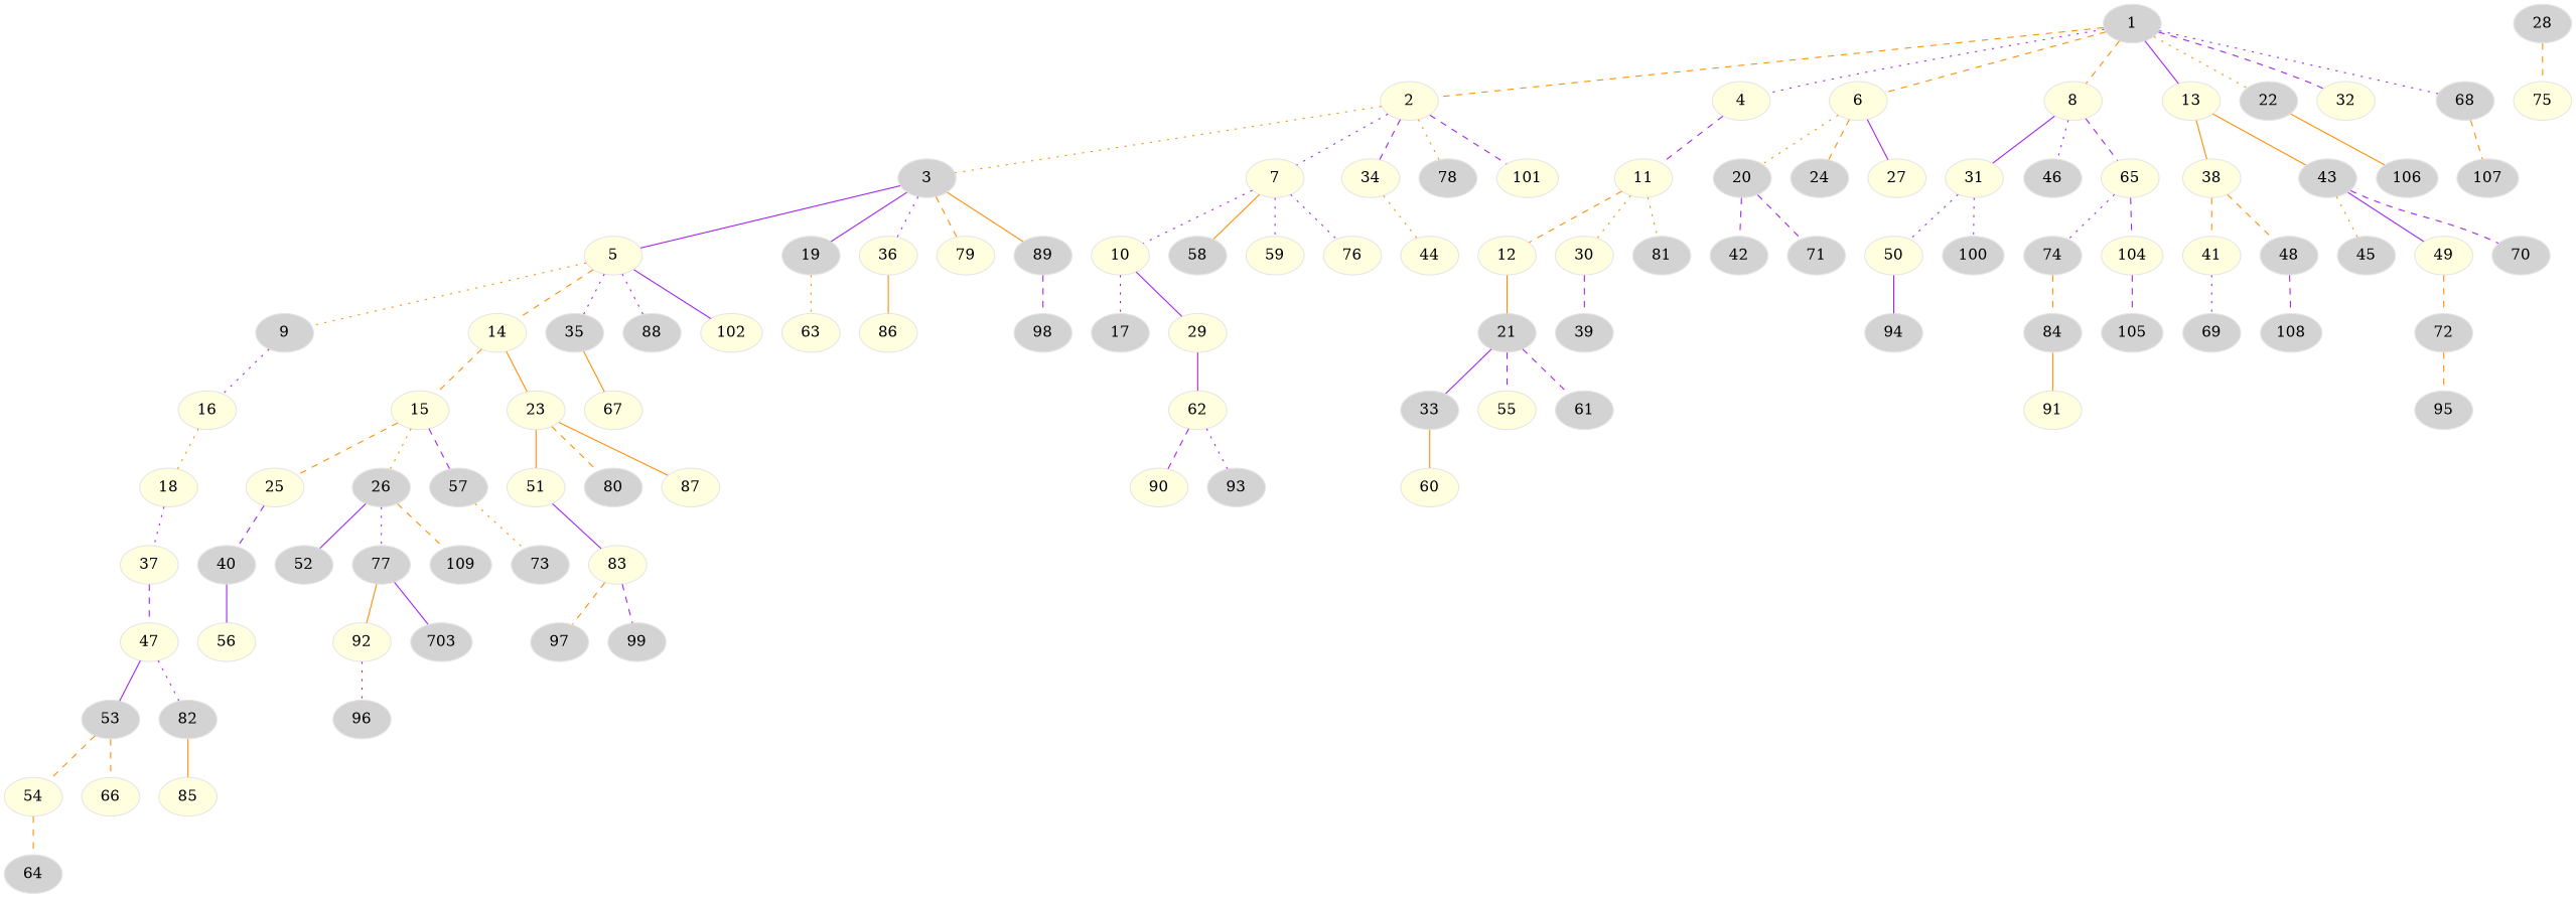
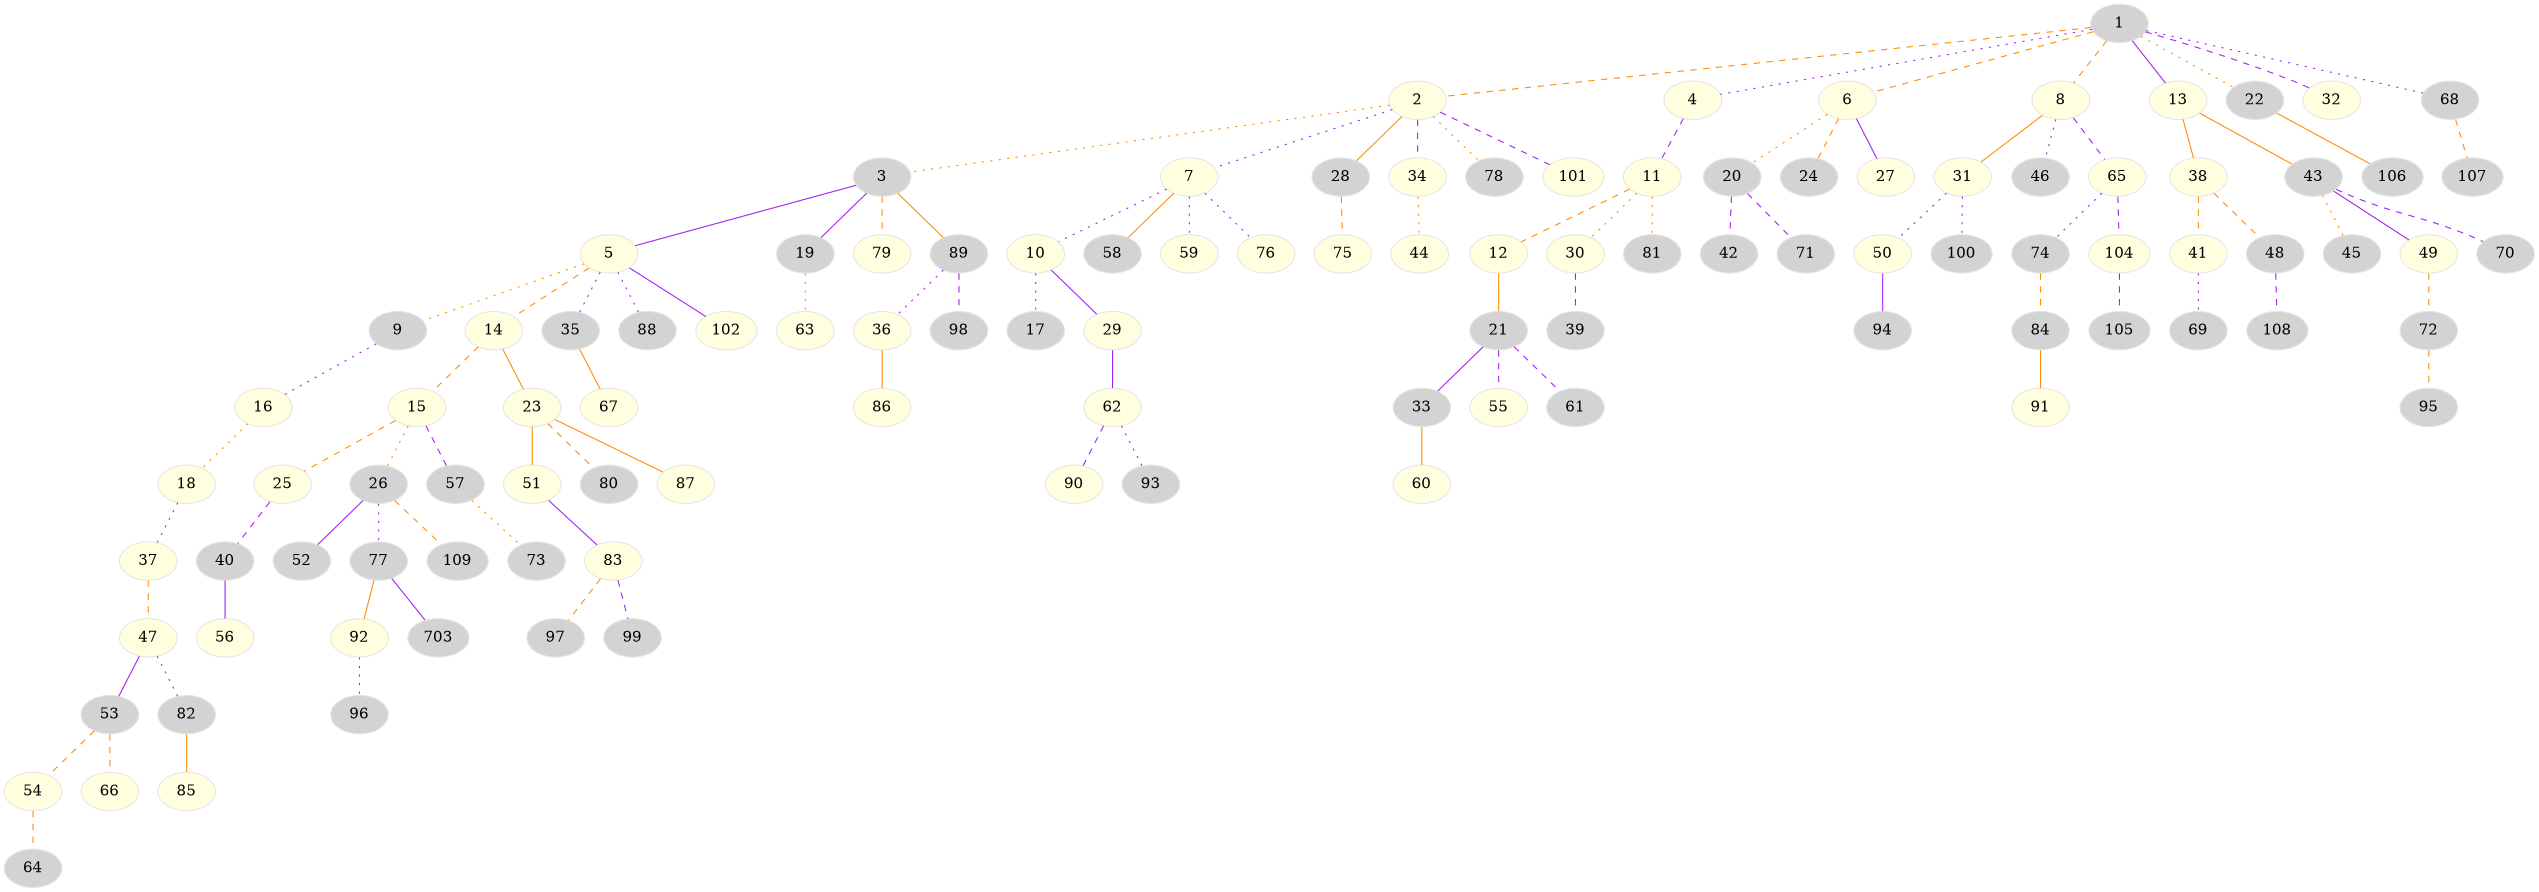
  graph {
    node [color=gray90 fillcolor=lightgrey style=filled]
    edge [color=purple style=dashed]
    2 [fillcolor=lightyellow]
    1
    4 [fillcolor=lightyellow]
    6 [fillcolor=lightyellow]
    8 [fillcolor=lightyellow]
    13 [fillcolor=lightyellow]
    22
    32 [fillcolor=lightyellow]
    68
    3
    7 [fillcolor=lightyellow]
    28
    34 [fillcolor=lightyellow]
    78
    101 [fillcolor=lightyellow]
    11 [fillcolor=lightyellow]
    20
    24
    27 [fillcolor=lightyellow]
    31 [fillcolor=lightyellow]
    46
    65 [fillcolor=lightyellow]
    38 [fillcolor=lightyellow]
    43
    106
    107
    5 [fillcolor=lightyellow]
    19
    36 [fillcolor=lightyellow]
    79 [fillcolor=lightyellow]
    89
    10 [fillcolor=lightyellow]
    58
    59 [fillcolor=lightyellow]
    76 [fillcolor=lightyellow]
    75 [fillcolor=lightyellow]
    44 [fillcolor=lightyellow]
    9
    14 [fillcolor=lightyellow]
    35
    88
    102 [fillcolor=lightyellow]
    63 [fillcolor=lightyellow]
    86 [fillcolor=lightyellow]
    98
    12 [fillcolor=lightyellow]
    30 [fillcolor=lightyellow]
    81
    16 [fillcolor=lightyellow]
    15 [fillcolor=lightyellow]
    23 [fillcolor=lightyellow]
    67 [fillcolor=lightyellow]
    42
    71
    17
    29 [fillcolor=lightyellow]
    50 [fillcolor=lightyellow]
    100
    74
    104 [fillcolor=lightyellow]
    18 [fillcolor=lightyellow]
    62 [fillcolor=lightyellow]
    21
    39
    33
    55 [fillcolor=lightyellow]
    61
    41 [fillcolor=lightyellow]
    48
    45
    49 [fillcolor=lightyellow]
    70
    25 [fillcolor=lightyellow]
    26
    57
    51 [fillcolor=lightyellow]
    80
    87 [fillcolor=lightyellow]
    40
    52
    77
    109
    73
    37 [fillcolor=lightyellow]
    47 [fillcolor=lightyellow]
    60 [fillcolor=lightyellow]
    83 [fillcolor=lightyellow]
    56 [fillcolor=lightyellow]
    92 [fillcolor=lightyellow]
    n90 [label=703]
    90 [fillcolor=lightyellow]
    93
    94
    53
    82
    69
    108
    72
    54 [fillcolor=lightyellow]
    66 [fillcolor=lightyellow]
    85 [fillcolor=lightyellow]
    95
    97
    99
    64
    84
    105
    91 [fillcolor=lightyellow]
    96
    2 -- 3 [color=darkorange style=dotted]
    2 -- 7 [style=dotted]
+   2 -- 28 [color=darkorange style=solid]
    2 -- 34
    2 -- 78 [color=darkorange style=dotted]
    2 -- 101
    1 -- 2 [color=darkorange]
    1 -- 4 [style=dotted]
    1 -- 6 [color=darkorange]
    1 -- 8 [color=darkorange]
    1 -- 13 [style=solid]
    1 -- 22 [color=darkorange style=dotted]
    1 -- 32
    1 -- 68 [style=dotted]
    4 -- 11
    6 -- 20 [color=darkorange style=dotted]
    6 -- 24 [color=darkorange]
    6 -- 27 [style=solid]
-   8 -- 31 [style=solid]
+   8 -- 31 [color=darkorange style=solid]
    8 -- 46 [style=dotted]
    8 -- 65
    13 -- 38 [color=darkorange style=solid]
    13 -- 43 [color=darkorange style=solid]
    22 -- 106 [color=darkorange style=solid]
    68 -- 107 [color=darkorange]
    3 -- 5 [style=solid]
    3 -- 19 [style=solid]
-   3 -- 36 [style=dotted]
+   89 -- 36 [style=dotted]
    3 -- 79 [color=darkorange]
    3 -- 89 [color=darkorange style=solid]
    7 -- 10 [style=dotted]
    7 -- 58 [color=darkorange style=solid]
    7 -- 59 [style=dotted]
    7 -- 76 [style=dotted]
    28 -- 75 [color=darkorange]
    34 -- 44 [color=darkorange style=dotted]
    11 -- 12 [color=darkorange]
    11 -- 30 [color=darkorange style=dotted]
    11 -- 81 [color=darkorange style=dotted]
    20 -- 42
    20 -- 71
    31 -- 50 [style=dotted]
    31 -- 100 [style=dotted]
    65 -- 74 [style=dotted]
    65 -- 104
    38 -- 41 [color=darkorange]
    38 -- 48 [color=darkorange]
    43 -- 45 [color=darkorange style=dotted]
    43 -- 49 [style=solid]
    43 -- 70
    5 -- 9 [color=darkorange style=dotted]
    5 -- 14 [color=darkorange]
    5 -- 35 [style=dotted]
    5 -- 88 [style=dotted]
    5 -- 102 [style=solid]
    19 -- 63 [color=darkorange style=dotted]
    36 -- 86 [color=darkorange style=solid]
    89 -- 98
    10 -- 17 [style=dotted]
    10 -- 29 [style=solid]
    9 -- 16 [style=dotted]
    14 -- 15 [color=darkorange]
    14 -- 23 [color=darkorange style=solid]
    35 -- 67 [color=darkorange style=solid]
    12 -- 21 [color=darkorange style=solid]
    30 -- 39
    16 -- 18 [color=darkorange style=dotted]
    15 -- 25 [color=darkorange]
    15 -- 26 [color=darkorange style=dotted]
    15 -- 57
    23 -- 51 [color=darkorange style=solid]
    23 -- 80 [color=darkorange]
    23 -- 87 [color=darkorange style=solid]
    29 -- 62 [style=solid]
    50 -- 94 [style=solid]
    74 -- 84 [color=darkorange]
    104 -- 105
    18 -- 37 [style=dotted]
    62 -- 90
    62 -- 93 [style=dotted]
    21 -- 33 [style=solid]
    21 -- 55
    21 -- 61
    33 -- 60 [color=darkorange style=solid]
    41 -- 69 [style=dotted]
    48 -- 108
    49 -- 72 [color=darkorange]
    25 -- 40
    26 -- 52 [style=solid]
    26 -- 77 [style=dotted]
    26 -- 109 [color=darkorange]
    57 -- 73 [color=darkorange style=dotted]
    51 -- 83 [style=solid]
    40 -- 56 [style=solid]
    77 -- 92 [color=darkorange style=solid]
    77 -- n90 [style=solid]
-   37 -- 47
+   37 -- 47 [color=darkorange]
    47 -- 53 [style=solid]
    47 -- 82 [style=dotted]
    83 -- 97 [color=darkorange]
    83 -- 99
    92 -- 96 [style=dotted]
    53 -- 54 [color=darkorange]
    53 -- 66 [color=darkorange]
    82 -- 85 [color=darkorange style=solid]
    72 -- 95 [color=darkorange]
    54 -- 64 [color=darkorange]
    84 -- 91 [color=darkorange style=solid]
  }
